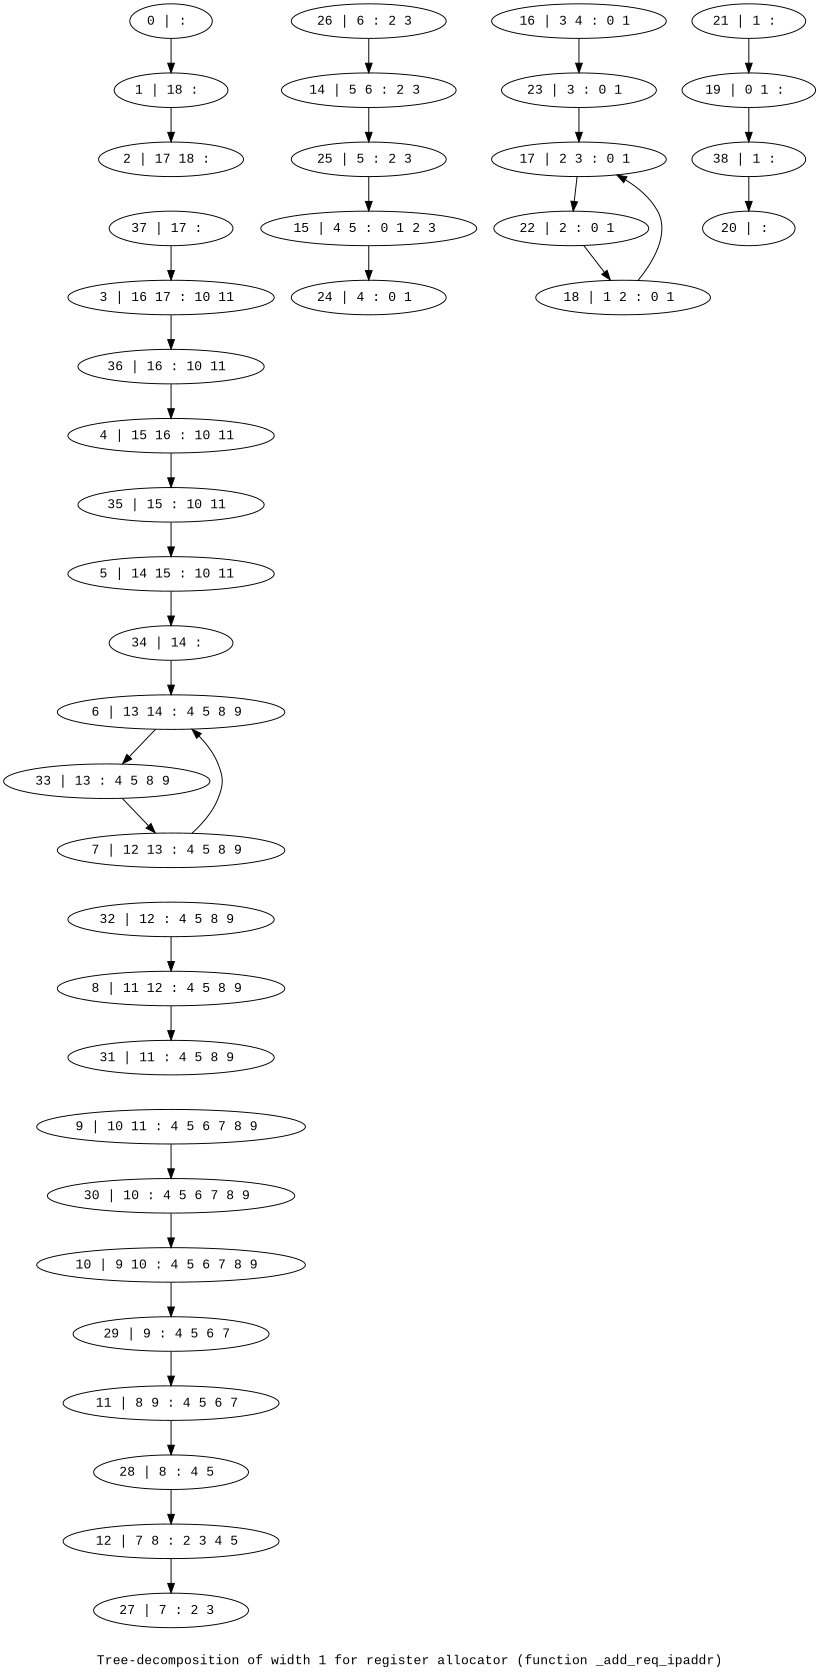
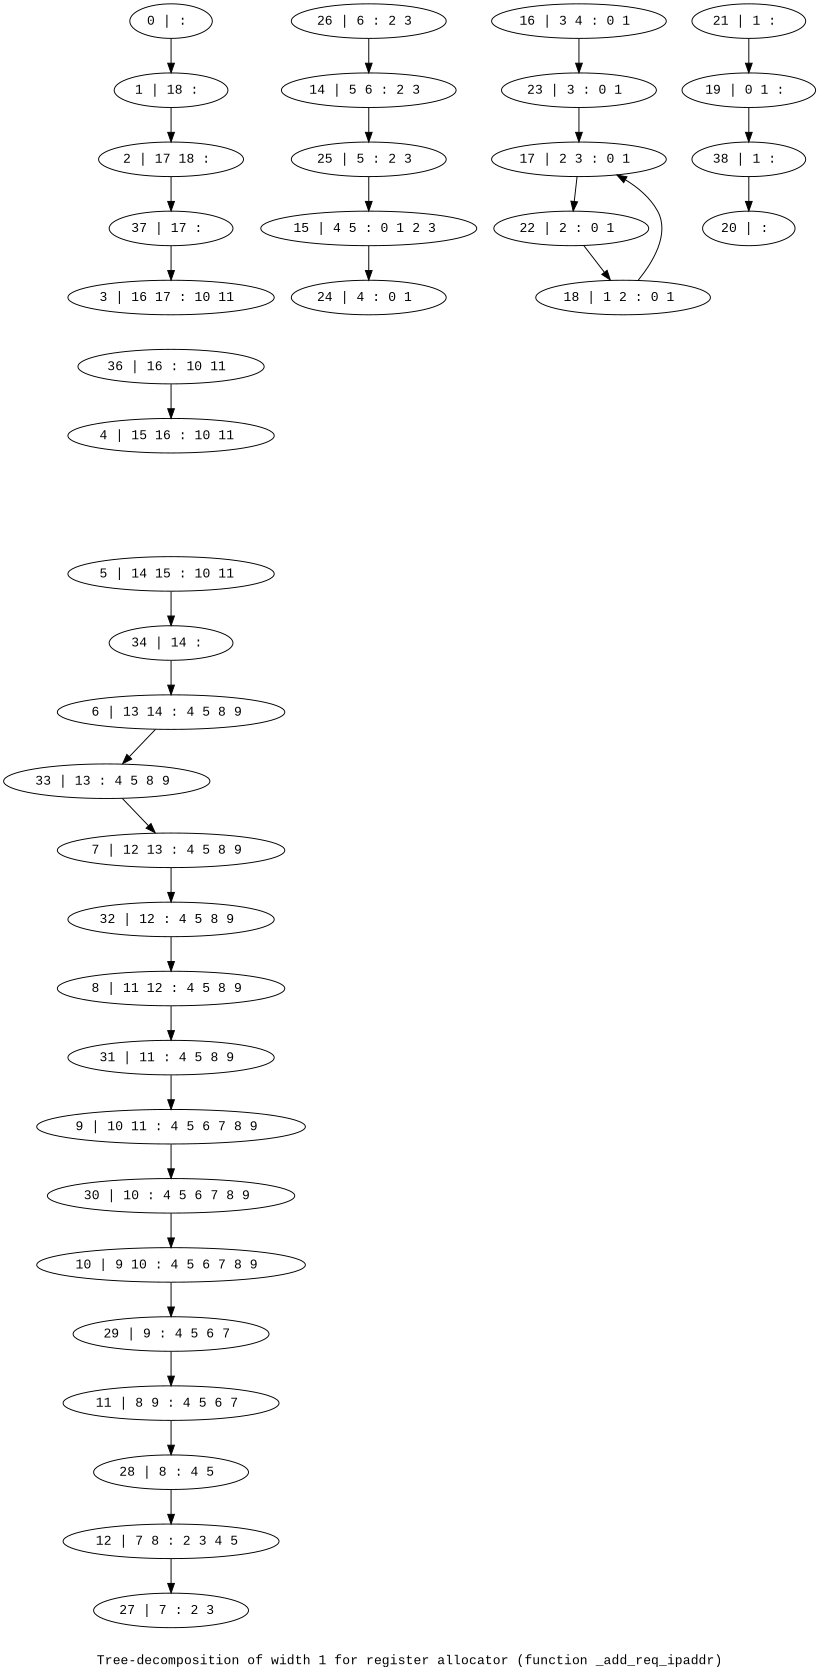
  digraph {
    fontname="Liberation Mono"
    label="Tree-decomposition of width 1 for register allocator (function _add_req_ipaddr)"
    node [fontname="Liberation Mono"]
    edge [fontname="Liberation Mono"]
    n1 [label="0 | : "]
    n2 [label="1 | 18 : "]
    n3 [label="2 | 17 18 : "]
    n4 [label="37 | 17 : "]
    n5 [label="3 | 16 17 : 10 11 "]
    n6 [label="36 | 16 : 10 11 "]
    n7 [label="4 | 15 16 : 10 11 "]
-   n8 [label="35 | 15 : 10 11 "]
    n9 [label="5 | 14 15 : 10 11 "]
    n10 [label="34 | 14 : "]
    n11 [label="6 | 13 14 : 4 5 8 9 "]
    n12 [label="33 | 13 : 4 5 8 9 "]
    n13 [label="7 | 12 13 : 4 5 8 9 "]
    n14 [label="32 | 12 : 4 5 8 9 "]
    n15 [label="8 | 11 12 : 4 5 8 9 "]
    n16 [label="31 | 11 : 4 5 8 9 "]
    n17 [label="9 | 10 11 : 4 5 6 7 8 9 "]
    n18 [label="30 | 10 : 4 5 6 7 8 9 "]
    n19 [label="10 | 9 10 : 4 5 6 7 8 9 "]
    n20 [label="29 | 9 : 4 5 6 7 "]
    n21 [label="11 | 8 9 : 4 5 6 7 "]
    n22 [label="28 | 8 : 4 5 "]
    n23 [label="12 | 7 8 : 2 3 4 5 "]
    n24 [label="27 | 7 : 2 3 "]
    n25 [label="26 | 6 : 2 3 "]
    n26 [label="14 | 5 6 : 2 3 "]
    n27 [label="25 | 5 : 2 3 "]
    n28 [label="15 | 4 5 : 0 1 2 3 "]
    n29 [label="24 | 4 : 0 1 "]
    n30 [label="16 | 3 4 : 0 1 "]
    n31 [label="23 | 3 : 0 1 "]
    n32 [label="17 | 2 3 : 0 1 "]
    n33 [label="22 | 2 : 0 1 "]
    n34 [label="18 | 1 2 : 0 1 "]
    n35 [label="21 | 1 : "]
    n36 [label="19 | 0 1 : "]
    n37 [label="38 | 1 : "]
    n38 [label="20 | : "]
    n1 -> n2
    n2 -> n3
+   n3 -> n4
    n4 -> n5
-   n5 -> n6
    n6 -> n7
-   n7 -> n8
-   n8 -> n9
    n9 -> n10
    n10 -> n11
    n11 -> n12
    n12 -> n13
-   n13 -> n11
+   n13 -> n14
    n14 -> n15
    n15 -> n16
+   n16 -> n17
    n17 -> n18
    n18 -> n19
    n19 -> n20
    n20 -> n21
    n21 -> n22
    n22 -> n23
    n23 -> n24
    n25 -> n26
    n26 -> n27
    n27 -> n28
    n28 -> n29
    n30 -> n31
    n31 -> n32
    n32 -> n33
    n33 -> n34
    n34 -> n32
    n35 -> n36
    n36 -> n37
    n37 -> n38
  }
